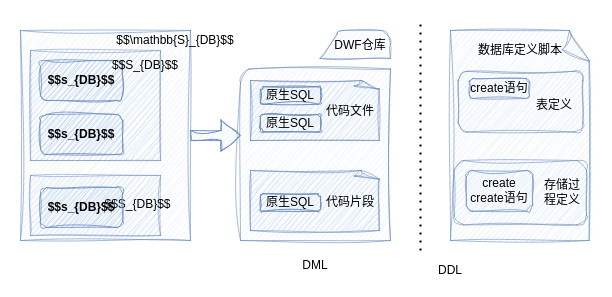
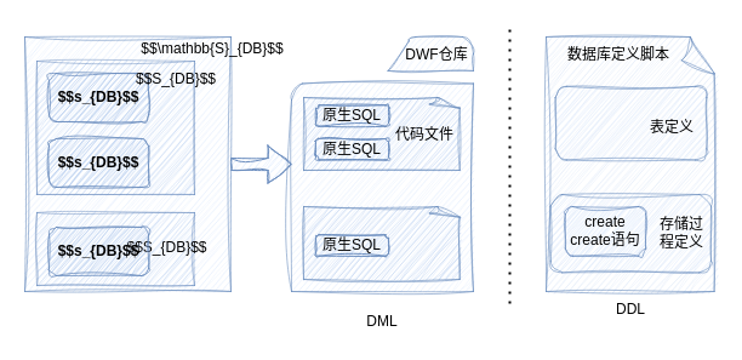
  <mxCell id="0" />
  <mxCell id="1" parent="0" />
  <mxCell id="2" value="" style="edgeStyle=orthogonalEdgeStyle;rounded=0;orthogonalLoop=1;jettySize=auto;html=1;shape=flexArrow;fillColor=#dae8fc;strokeColor=#6c8ebf;sketch=1;curveFitting=1;jiggle=2;fontSize=12;" parent="1" source="3" target="10" edge="1"><mxGeometry relative="1" as="geometry" /></mxCell>
  <mxCell id="3" value="" style="rounded=0;whiteSpace=wrap;html=1;fillColor=#dae8fc;strokeColor=#6c8ebf;opacity=60;fontSize=12;sketch=1;curveFitting=1;jiggle=2;" parent="1" vertex="1"><mxGeometry x="20" y="30" width="170" height="210" as="geometry" /></mxCell>
  <mxCell id="4" value="" style="rounded=0;whiteSpace=wrap;html=1;fillColor=#A9C4EB;strokeColor=#6c8ebf;opacity=50;fontSize=12;sketch=1;curveFitting=1;jiggle=2;" parent="1" vertex="1"><mxGeometry x="30" y="50" width="130" height="110" as="geometry" /></mxCell>
  <mxCell id="5" value="" style="rounded=0;whiteSpace=wrap;html=1;strokeColor=#6c8ebf;align=center;verticalAlign=middle;fontFamily=Helvetica;fontSize=12;fillColor=#A9C4EB;opacity=50;sketch=1;curveFitting=1;jiggle=2;" parent="1" vertex="1"><mxGeometry x="30" y="175" width="130" height="60" as="geometry" /></mxCell>
  <mxCell id="6" value="&lt;span&gt;$$s_{DB}$$&lt;/span&gt;" style="rounded=1;whiteSpace=wrap;html=1;aspect=fixed;fillColor=#A9C4EB;strokeColor=#6c8ebf;fontSize=12;opacity=80;fontStyle=1;sketch=1;curveFitting=1;jiggle=2;" parent="1" vertex="1"><mxGeometry x="40" y="60" width="82.22" height="40" as="geometry" /></mxCell>
  <mxCell id="7" value="$$\mathbb{S}_{DB}$$" style="text;html=1;align=center;verticalAlign=middle;whiteSpace=wrap;rounded=0;fontSize=12;" parent="1" vertex="1"><mxGeometry x="150" y="30" width="50" height="20" as="geometry" /></mxCell>
  <mxCell id="8" value="$$S_{DB}$$" style="text;html=1;align=center;verticalAlign=middle;whiteSpace=wrap;rounded=0;fontSize=12;" parent="1" vertex="1"><mxGeometry x="115" y="50" width="60" height="30" as="geometry" /></mxCell>
  <mxCell id="9" value="$$S_{DB}$$" style="text;html=1;align=center;verticalAlign=middle;whiteSpace=wrap;rounded=0;fontSize=12;" parent="1" vertex="1"><mxGeometry x="115" y="190" width="45" height="28" as="geometry" /></mxCell>
  <mxCell id="10" value="" style="sketch=1;pointerEvents=1;shadow=0;dashed=0;html=1;strokeColor=#6c8ebf;labelPosition=center;verticalLabelPosition=bottom;verticalAlign=top;outlineConnect=0;align=center;shape=mxgraph.office.concepts.folder;fillColor=#dae8fc;fontSize=12;curveFitting=1;jiggle=2;opacity=60;" parent="1" vertex="1"><mxGeometry x="240" y="30" width="150" height="210" as="geometry" /></mxCell>
  <mxCell id="11" value="" style="whiteSpace=wrap;html=1;shape=mxgraph.basic.document;fillColor=#A9C4EB;strokeColor=#6c8ebf;sketch=1;curveFitting=1;jiggle=2;opacity=60;fontSize=12;" parent="1" vertex="1"><mxGeometry x="250" y="80" width="130" height="60" as="geometry" /></mxCell>
  <mxCell id="12" value="" style="whiteSpace=wrap;html=1;shape=mxgraph.basic.document;fillColor=#A9C4EB;strokeColor=#6c8ebf;sketch=1;curveFitting=1;jiggle=2;opacity=60;fontSize=12;" parent="1" vertex="1"><mxGeometry x="250" y="170" width="130" height="60" as="geometry" /></mxCell>
  <mxCell id="13" value="DWF仓库" style="text;html=1;align=center;verticalAlign=middle;whiteSpace=wrap;rounded=0;fontSize=12;" parent="1" vertex="1"><mxGeometry x="330" y="30" width="60" height="30" as="geometry" /></mxCell>
  <mxCell id="14" value="代码文件" style="text;html=1;align=center;verticalAlign=middle;whiteSpace=wrap;rounded=0;fontSize=12;" parent="1" vertex="1"><mxGeometry x="320" y="101" width="60" height="19" as="geometry" /></mxCell>
- <mxCell id="15" value="代码片段" style="text;html=1;align=center;verticalAlign=middle;whiteSpace=wrap;rounded=0;fontSize=12;" parent="1" vertex="1"><mxGeometry x="320" y="187" width="60" height="30" as="geometry" /></mxCell>
  <mxCell id="16" value="&lt;span style=&quot;text-wrap-mode: nowrap;&quot;&gt;DML&lt;/span&gt;" style="text;html=1;align=center;verticalAlign=middle;whiteSpace=wrap;rounded=0;fontSize=12;" parent="1" vertex="1"><mxGeometry x="280" y="255" width="70" height="20" as="geometry" /></mxCell>
  <mxCell id="17" value="原生SQL" style="text;html=1;align=center;verticalAlign=middle;whiteSpace=wrap;rounded=1;fontSize=12;fontStyle=0;textShadow=0;fillColor=#dae8fc;strokeColor=#6c8ebf;sketch=1;curveFitting=1;jiggle=2;" parent="1" vertex="1"><mxGeometry x="260" y="193.25" width="60" height="17.5" as="geometry" /></mxCell>
  <mxCell id="18" value="&lt;span&gt;$$s_{DB}$$&lt;/span&gt;" style="rounded=1;whiteSpace=wrap;html=1;aspect=fixed;fillColor=#A9C4EB;strokeColor=#6c8ebf;fontSize=12;opacity=80;fontStyle=1;sketch=1;curveFitting=1;jiggle=2;" parent="1" vertex="1"><mxGeometry x="40" y="114" width="82.22" height="40" as="geometry" /></mxCell>
  <mxCell id="19" value="&lt;span&gt;$$s_{DB}$$&lt;/span&gt;" style="rounded=1;whiteSpace=wrap;html=1;aspect=fixed;fillColor=#A9C4EB;strokeColor=#6c8ebf;fontSize=12;opacity=80;fontStyle=1;sketch=1;curveFitting=1;jiggle=2;" parent="1" vertex="1"><mxGeometry x="40" y="187" width="82.22" height="40" as="geometry" /></mxCell>
  <mxCell id="20" value="" style="endArrow=none;dashed=1;html=1;dashPattern=1 3;strokeWidth=2;rounded=0;" parent="1" edge="1"><mxGeometry width="50" height="50" relative="1" as="geometry"><mxPoint x="420" y="250" as="sourcePoint" /><mxPoint x="420" y="20" as="targetPoint" /></mxGeometry></mxCell>
  <mxCell id="21" value="" style="whiteSpace=wrap;html=1;shape=mxgraph.basic.document;fillColor=#D4E1F5;strokeColor=#6c8ebf;sketch=1;curveFitting=1;jiggle=2;opacity=60;fontSize=12;" parent="1" vertex="1"><mxGeometry x="450" y="30" width="140" height="210" as="geometry" /></mxCell>
- <mxCell id="22" value="&lt;span style=&quot;text-wrap-mode: nowrap;&quot;&gt;DDL&lt;/span&gt;" style="text;html=1;align=center;verticalAlign=middle;whiteSpace=wrap;rounded=0;fontSize=12;" parent="1" vertex="1"><mxGeometry x="415" y="260" width="70" height="20" as="geometry" /></mxCell>
- <mxCell id="23" value="数据库定义脚本" style="text;html=1;align=center;verticalAlign=middle;whiteSpace=wrap;rounded=0;" parent="1" vertex="1"><mxGeometry x="471" y="40" width="98" height="20" as="geometry" /></mxCell>
+ <mxCell id="22" value="&lt;span style=&quot;text-wrap-mode: nowrap;&quot;&gt;DDL&lt;/span&gt;" style="text;html=1;align=center;verticalAlign=middle;whiteSpace=wrap;rounded=0;fontSize=12;" parent="1" vertex="1"><mxGeometry x="485" y="245" width="70" height="20" as="geometry" /></mxCell>
+ <mxCell id="23" value="数据库定义脚本" style="text;html=1;align=center;verticalAlign=middle;whiteSpace=wrap;rounded=0;" parent="1" vertex="1"><mxGeometry x="461" y="35" width="98" height="20" as="geometry" /></mxCell>
  <mxCell id="24" value="" style="rounded=1;whiteSpace=wrap;html=1;aspect=fixed;fillColor=#dae8fc;strokeColor=#6c8ebf;fontSize=12;opacity=60;fontStyle=1;sketch=1;curveFitting=1;jiggle=2;" parent="1" vertex="1"><mxGeometry x="457.63" y="70.81" width="124.75" height="60.69" as="geometry" /></mxCell>
  <mxCell id="25" value="表定义" style="text;html=1;align=center;verticalAlign=middle;whiteSpace=wrap;rounded=0;" parent="1" vertex="1"><mxGeometry x="530" y="90" width="47.55" height="30" as="geometry" /></mxCell>
- <mxCell id="26" value="create语句" style="text;html=1;align=center;verticalAlign=middle;whiteSpace=wrap;rounded=1;fillColor=#dae8fc;strokeColor=#6c8ebf;sketch=1;curveFitting=1;jiggle=2;opacity=70;" parent="1" vertex="1"><mxGeometry x="469" y="78" width="60" height="20" as="geometry" /></mxCell>
  <mxCell id="27" value="原生SQL" style="text;html=1;align=center;verticalAlign=middle;whiteSpace=wrap;rounded=1;fontSize=12;fontStyle=0;textShadow=0;fillColor=#dae8fc;strokeColor=#6c8ebf;sketch=1;curveFitting=1;jiggle=2;" parent="1" vertex="1"><mxGeometry x="260" y="86.25" width="60" height="17.5" as="geometry" /></mxCell>
  <mxCell id="28" value="原生SQL" style="text;html=1;align=center;verticalAlign=middle;whiteSpace=wrap;rounded=1;fontSize=12;fontStyle=0;textShadow=0;fillColor=#dae8fc;strokeColor=#6c8ebf;sketch=1;curveFitting=1;jiggle=2;" parent="1" vertex="1"><mxGeometry x="260" y="114" width="60" height="17.5" as="geometry" /></mxCell>
  <mxCell id="29" value="" style="rounded=1;whiteSpace=wrap;html=1;aspect=fixed;fillColor=#dae8fc;strokeColor=#6c8ebf;fontSize=12;opacity=60;fontStyle=1;sketch=1;curveFitting=1;jiggle=2;" parent="1" vertex="1"><mxGeometry x="453.63" y="160" width="132.37" height="64.4" as="geometry" /></mxCell>
  <mxCell id="30" value="存储过程定义" style="text;html=1;align=center;verticalAlign=middle;whiteSpace=wrap;rounded=0;" parent="1" vertex="1"><mxGeometry x="538.45" y="177.19" width="47.55" height="30" as="geometry" /></mxCell>
  <mxCell id="31" value="create create语句" style="text;html=1;align=center;verticalAlign=middle;whiteSpace=wrap;rounded=1;fillColor=#dae8fc;strokeColor=#6c8ebf;sketch=1;curveFitting=1;jiggle=2;opacity=70;" parent="1" vertex="1"><mxGeometry x="465.82" y="170" width="66.37" height="40.75" as="geometry" /></mxCell>
